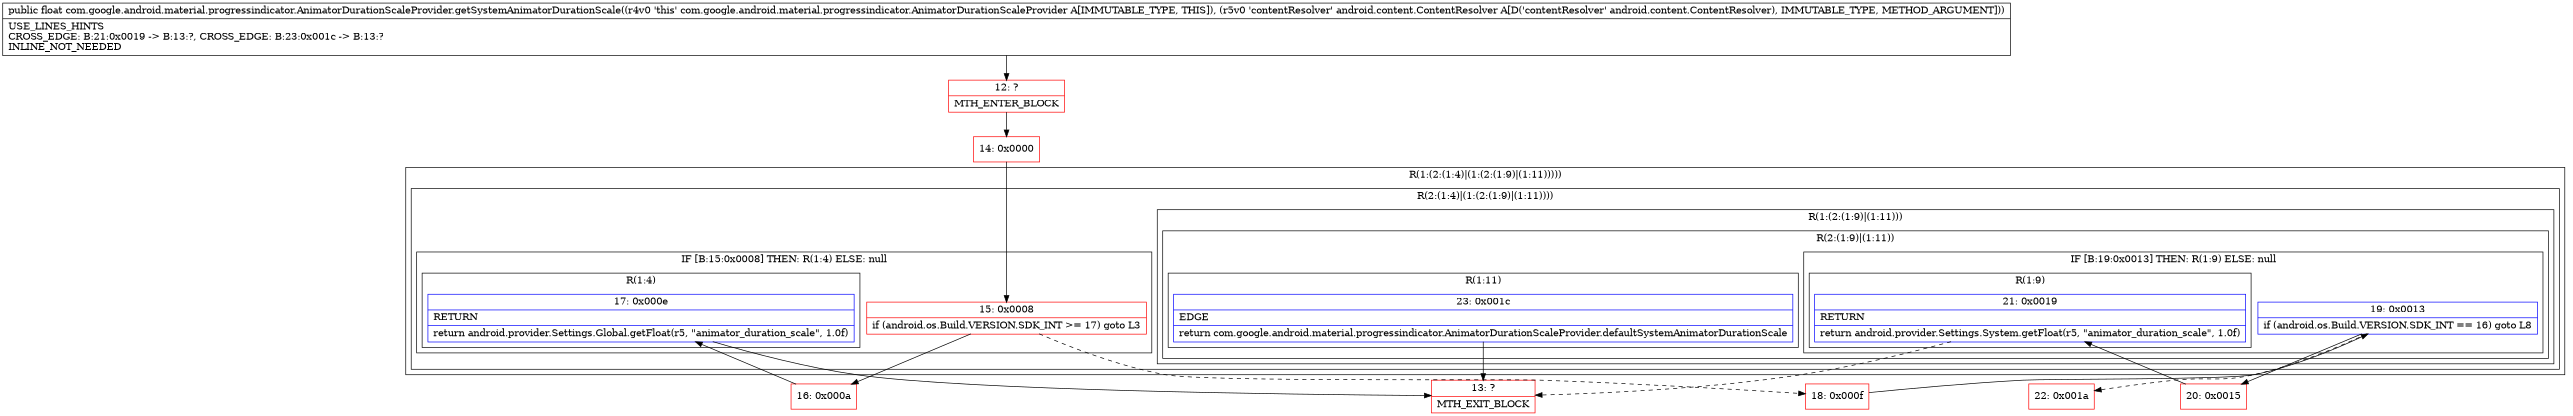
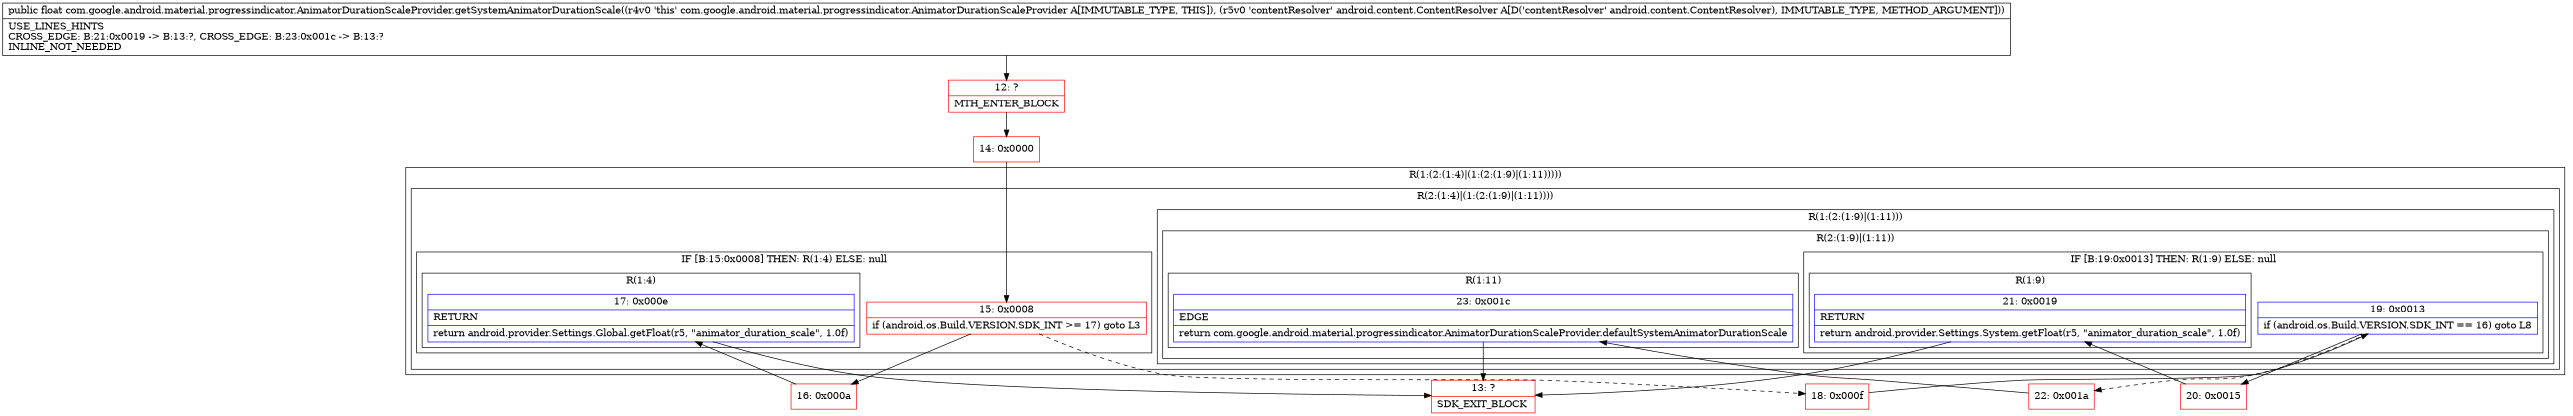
  digraph {
    node [color=red shape=record]
    n1 [color=blue label="{17\:\ 0x000e|RETURN\l|return android.provider.Settings.Global.getFloat(r5, \"animator_duration_scale\", 1.0f)\l}"]
    n2 [label="{15\:\ 0x0008|if (android.os.Build.VERSION.SDK_INT \>= 17) goto L3\l}"]
    n3 [color=blue label="{21\:\ 0x0019|RETURN\l|return android.provider.Settings.System.getFloat(r5, \"animator_duration_scale\", 1.0f)\l}"]
    n4 [color=blue label="{19\:\ 0x0013|if (android.os.Build.VERSION.SDK_INT == 16) goto L8\l}"]
    n5 [color=blue label="{23\:\ 0x001c|EDGE\l|return com.google.android.material.progressindicator.AnimatorDurationScaleProvider.defaultSystemAnimatorDurationScale\l}"]
-   n6 [label="{13\:\ ?|MTH_EXIT_BLOCK\l}"]
+   n6 [label="{13\:\ ?|SDK_EXIT_BLOCK\l}"]
    n7 [label="{16\:\ 0x000a}"]
    n8 [label="{18\:\ 0x000f}"]
    n9 [label="{20\:\ 0x0015}"]
    n10 [label="{22\:\ 0x001a}"]
    n11 [label="{12\:\ ?|MTH_ENTER_BLOCK\l}"]
    n12 [label="{14\:\ 0x0000}"]
    n13 [label="{public float com.google.android.material.progressindicator.AnimatorDurationScaleProvider.getSystemAnimatorDurationScale((r4v0 'this' com.google.android.material.progressindicator.AnimatorDurationScaleProvider A[IMMUTABLE_TYPE, THIS]), (r5v0 'contentResolver' android.content.ContentResolver A[D('contentResolver' android.content.ContentResolver), IMMUTABLE_TYPE, METHOD_ARGUMENT]))  | USE_LINES_HINTS\lCROSS_EDGE: B:21:0x0019 \-\> B:13:?, CROSS_EDGE: B:23:0x001c \-\> B:13:?\lINLINE_NOT_NEEDED\l}" color=""]
    subgraph cluster_1 {
      label="R(1:(2:(1:4)|(1:(2:(1:9)|(1:11)))))"
      subgraph cluster_2 {
        label="R(2:(1:4)|(1:(2:(1:9)|(1:11))))"
        subgraph cluster_3 {
          label="IF [B:15:0x0008] THEN: R(1:4) ELSE: null"
          n2
          subgraph cluster_4 {
            label="R(1:4)"
            n1
          }
        }
        subgraph cluster_5 {
          label="R(1:(2:(1:9)|(1:11)))"
          subgraph cluster_6 {
            label="R(2:(1:9)|(1:11))"
            subgraph cluster_7 {
              label="IF [B:19:0x0013] THEN: R(1:9) ELSE: null"
              n4
              subgraph cluster_8 {
                label="R(1:9)"
                n3
              }
            }
            subgraph cluster_9 {
              label="R(1:11)"
              n5
            }
          }
        }
      }
    }
    n1 -> n6
    n2 -> n7
    n2 -> n8 [style=dashed]
-   n3 -> n6 [style=dashed]
+   n3 -> n6
    n4 -> n9
    n4 -> n10 [style=dashed]
    n5 -> n6
    n7 -> n1
    n8 -> n4
    n9 -> n3
+   n10 -> n5
    n11 -> n12
    n12 -> n2
    n13 -> n11
  }
